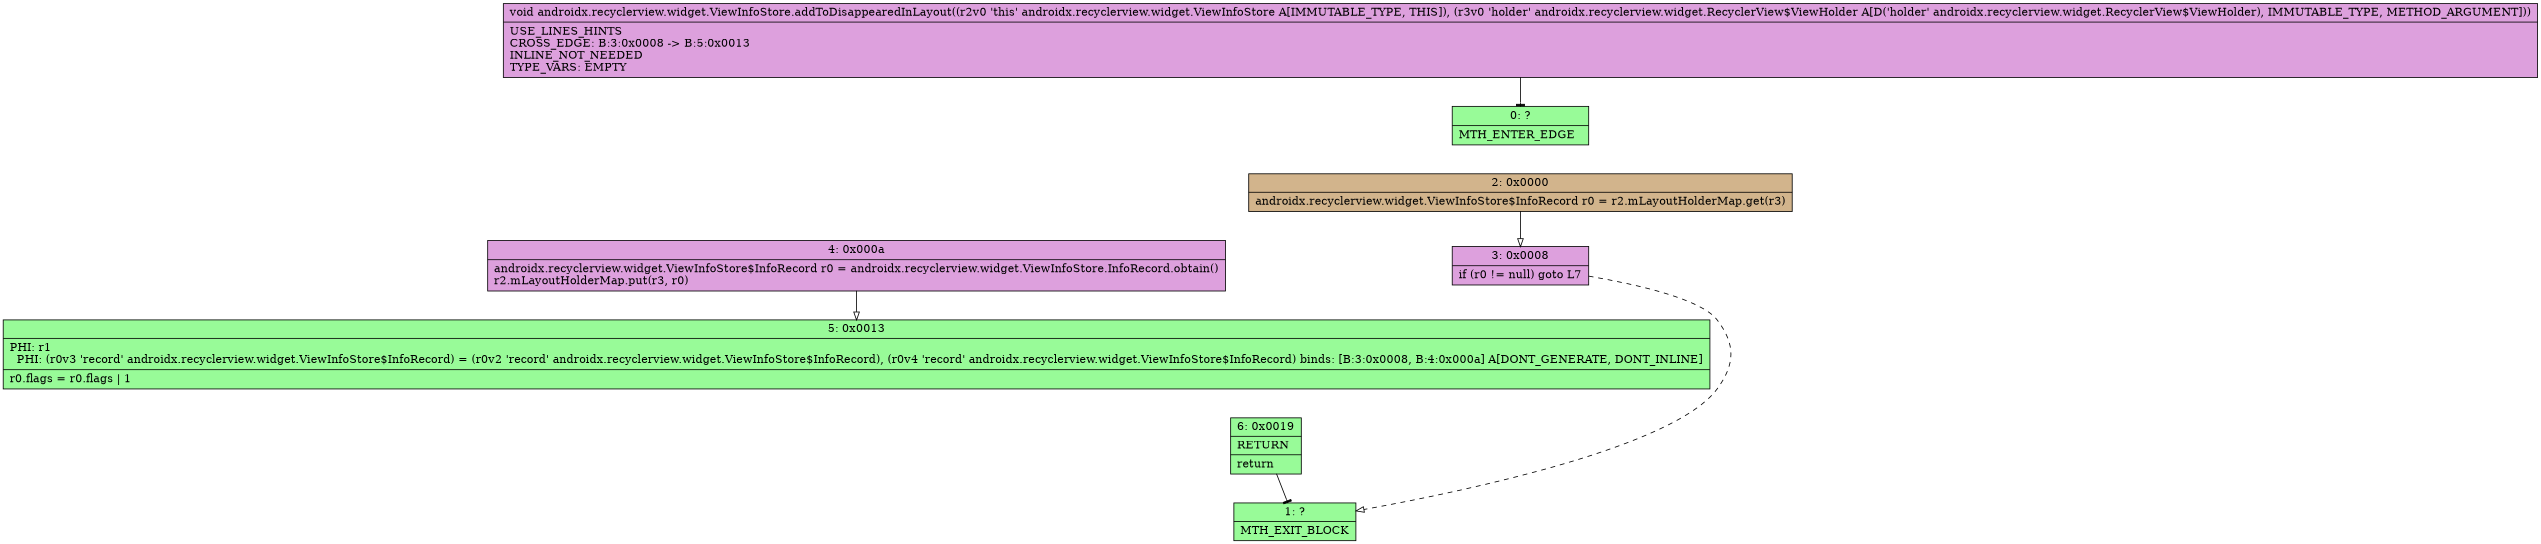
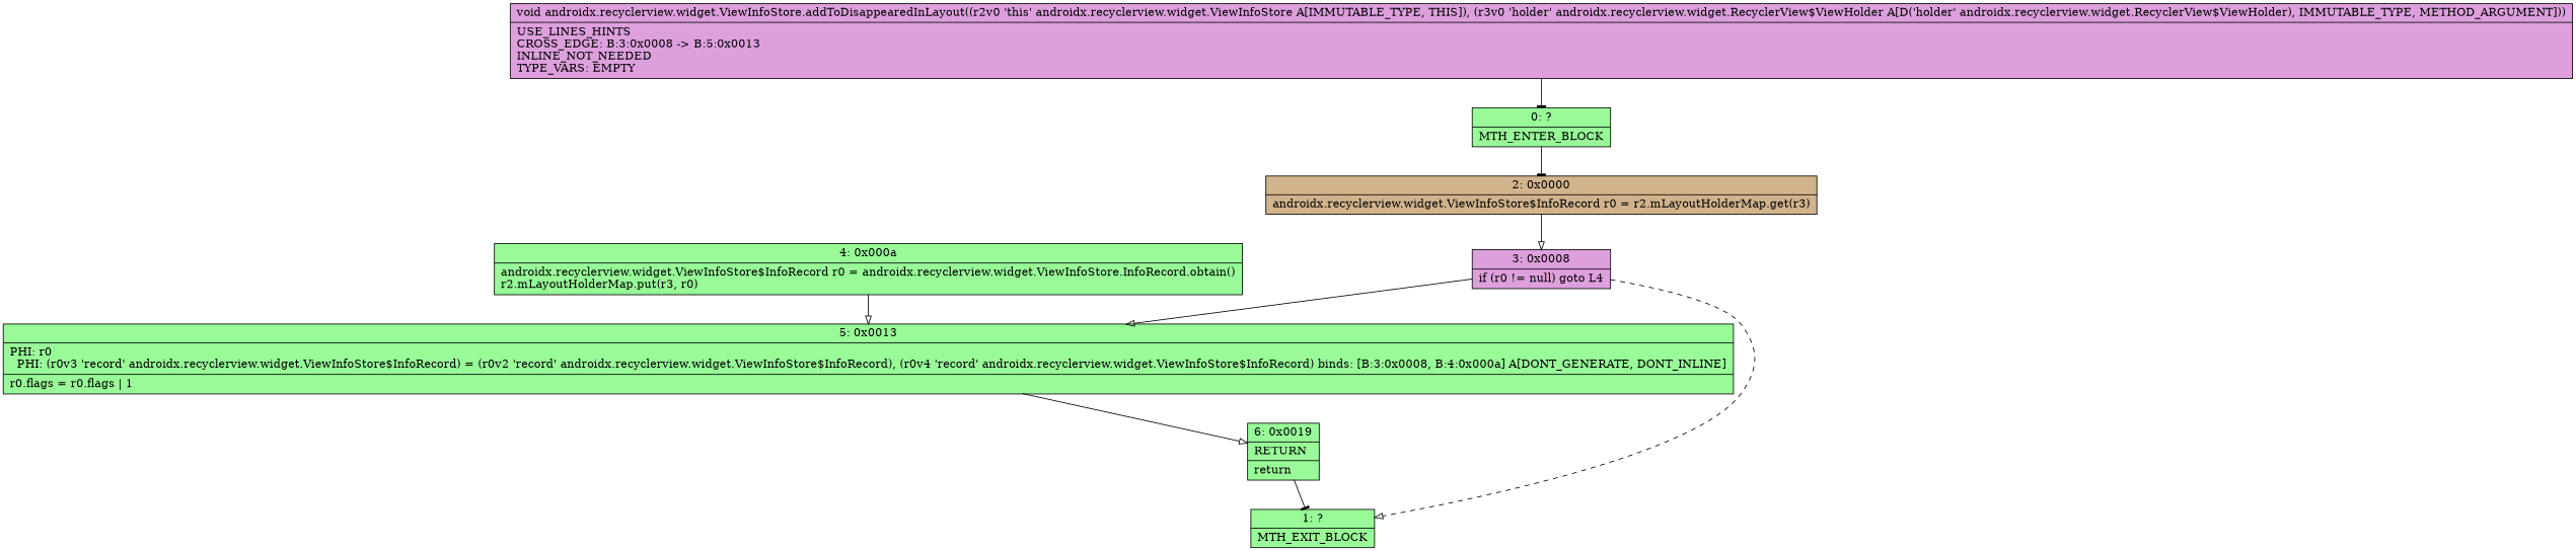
  digraph {
    node [fillcolor=palegreen shape=record style=filled]
    edge [arrowhead=onormal]
-   n1 [label="{0\:\ ?|MTH_ENTER_EDGE\l}"]
+   n1 [label="{0\:\ ?|MTH_ENTER_BLOCK\l}"]
    n2 [fillcolor=tan label="{2\:\ 0x0000|androidx.recyclerview.widget.ViewInfoStore$InfoRecord r0 = r2.mLayoutHolderMap.get(r3)\l}"]
-   n3 [fillcolor=plum label="{3\:\ 0x0008|if (r0 != null) goto L7\l}"]
-   n4 [label="{5\:\ 0x0013|PHI: r1 \l  PHI: (r0v3 'record' androidx.recyclerview.widget.ViewInfoStore$InfoRecord) = (r0v2 'record' androidx.recyclerview.widget.ViewInfoStore$InfoRecord), (r0v4 'record' androidx.recyclerview.widget.ViewInfoStore$InfoRecord) binds: [B:3:0x0008, B:4:0x000a] A[DONT_GENERATE, DONT_INLINE]\l|r0.flags = r0.flags \| 1\l}"]
+   n3 [fillcolor=plum label="{3\:\ 0x0008|if (r0 != null) goto L4\l}"]
+   n4 [label="{5\:\ 0x0013|PHI: r0 \l  PHI: (r0v3 'record' androidx.recyclerview.widget.ViewInfoStore$InfoRecord) = (r0v2 'record' androidx.recyclerview.widget.ViewInfoStore$InfoRecord), (r0v4 'record' androidx.recyclerview.widget.ViewInfoStore$InfoRecord) binds: [B:3:0x0008, B:4:0x000a] A[DONT_GENERATE, DONT_INLINE]\l|r0.flags = r0.flags \| 1\l}"]
    n5 [label="{1\:\ ?|MTH_EXIT_BLOCK\l}"]
-   n6 [fillcolor=plum label="{4\:\ 0x000a|androidx.recyclerview.widget.ViewInfoStore$InfoRecord r0 = androidx.recyclerview.widget.ViewInfoStore.InfoRecord.obtain()\lr2.mLayoutHolderMap.put(r3, r0)\l}"]
+   n6 [label="{4\:\ 0x000a|androidx.recyclerview.widget.ViewInfoStore$InfoRecord r0 = androidx.recyclerview.widget.ViewInfoStore.InfoRecord.obtain()\lr2.mLayoutHolderMap.put(r3, r0)\l}"]
    n7 [label="{6\:\ 0x0019|RETURN\l|return\l}"]
    n8 [fillcolor=plum label="{void androidx.recyclerview.widget.ViewInfoStore.addToDisappearedInLayout((r2v0 'this' androidx.recyclerview.widget.ViewInfoStore A[IMMUTABLE_TYPE, THIS]), (r3v0 'holder' androidx.recyclerview.widget.RecyclerView$ViewHolder A[D('holder' androidx.recyclerview.widget.RecyclerView$ViewHolder), IMMUTABLE_TYPE, METHOD_ARGUMENT]))  | USE_LINES_HINTS\lCROSS_EDGE: B:3:0x0008 \-\> B:5:0x0013\lINLINE_NOT_NEEDED\lTYPE_VARS: EMPTY\l}"]
+   n1 -> n2 [arrowhead=tee]
    n2 -> n3
+   n3 -> n4
    n3 -> n5 [style=dashed]
+   n4 -> n7
    n6 -> n4
    n7 -> n5 [arrowhead=tee]
    n8 -> n1 [arrowhead=tee]
  }
